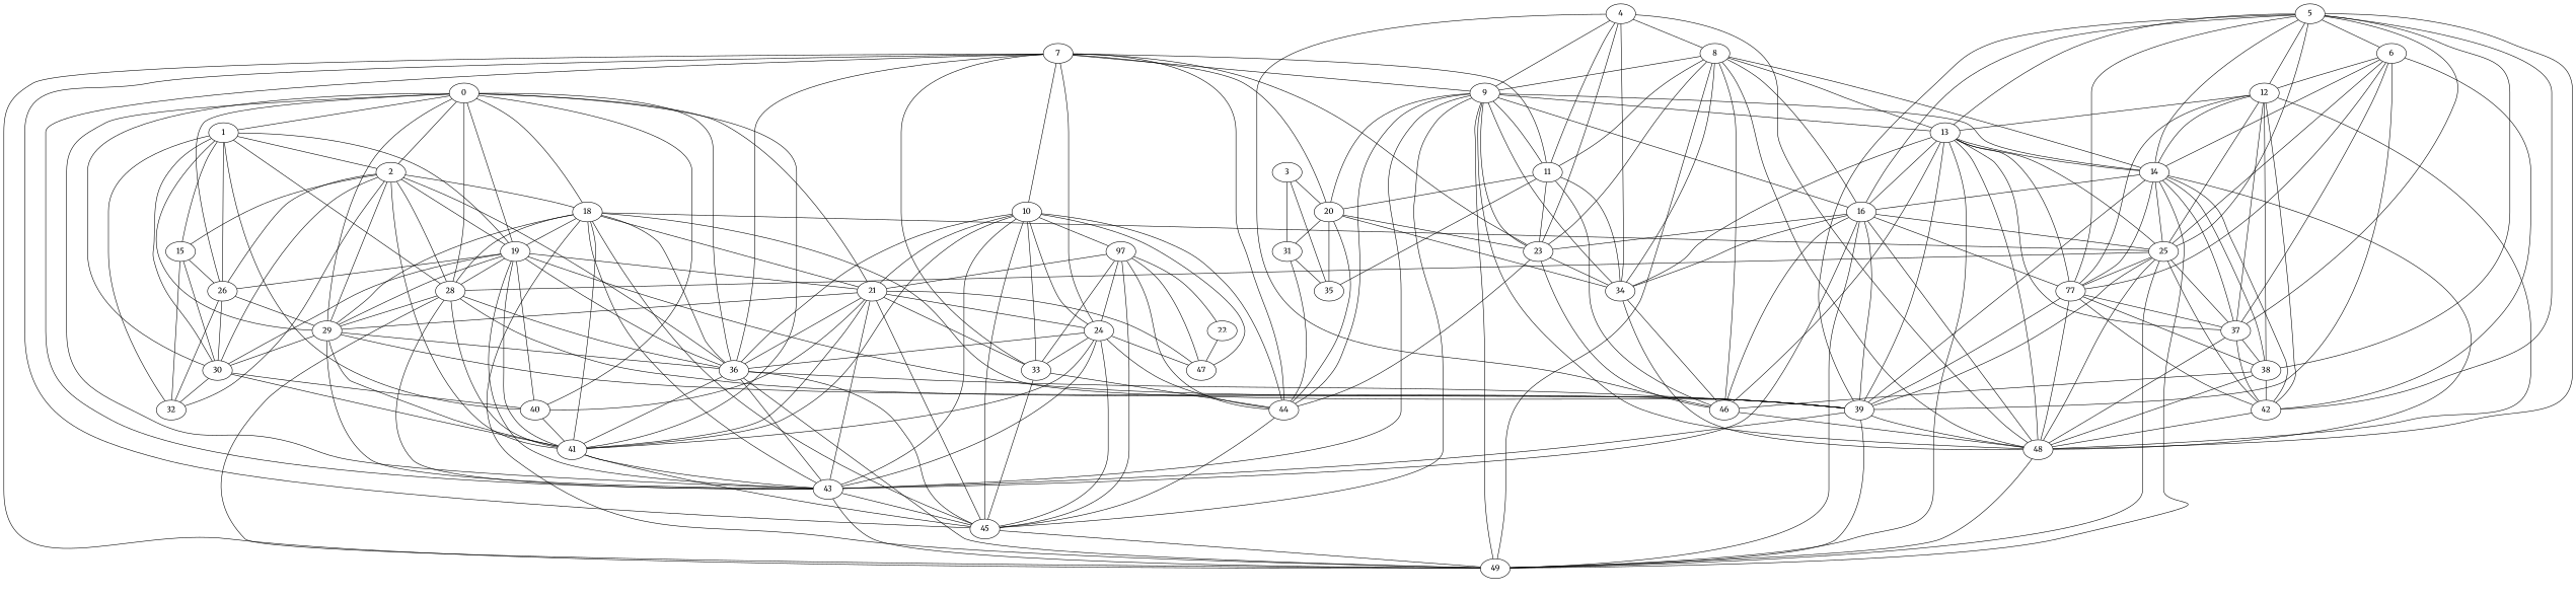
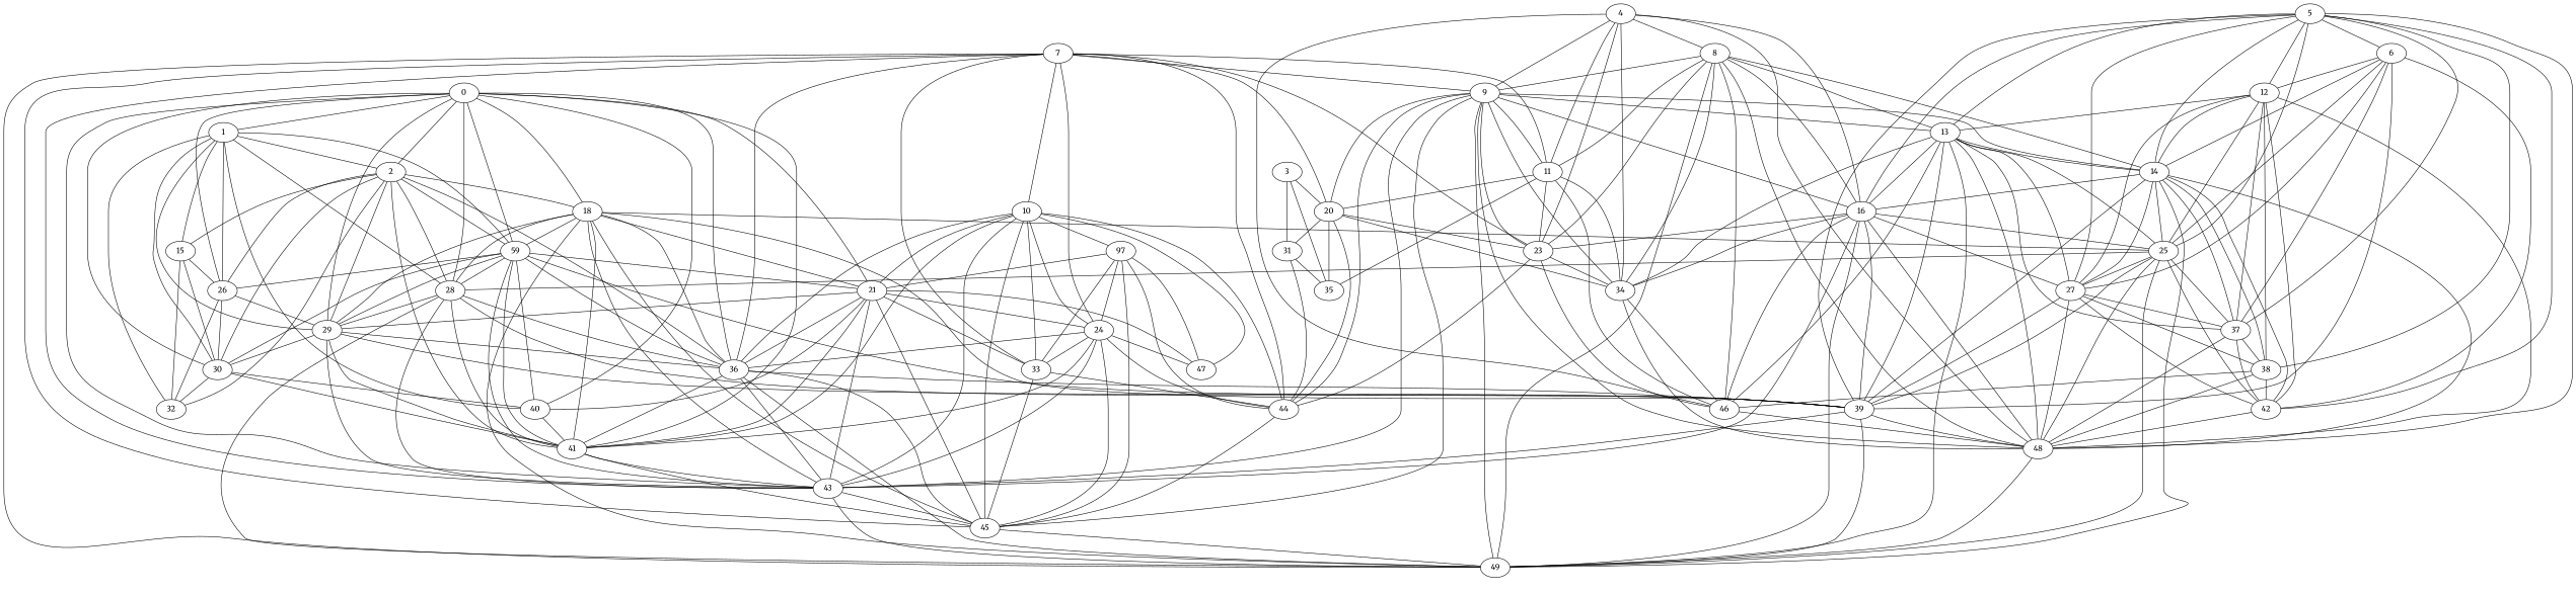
  strict graph {
    fontname=Merriweather
    node [fontname=Merriweather]
    edge [fontname=Merriweather]
    0
    1
    2
    18
-   19
+   19 [label=59]
    21
    26
    28
    29
    30
    36
    40
    41
    43
    15
    32
    25
    39
    45
    49
    24
    33
    47
    3
    20
    31
    35
    23
    34
    44
    4
    8
    9
    11
    16
    46
    48
    13
    14
-   27 [label=77]
+   27
    5
    6
    12
    37
    38
    42
    7
    10
    n49 [label=97]
-   22
    0 -- 1
    0 -- 2
    0 -- 18
    0 -- 19
    0 -- 21
    0 -- 26
    0 -- 28
    0 -- 29
    0 -- 30
    0 -- 36
    0 -- 40
    0 -- 41
    0 -- 43
    1 -- 2
    1 -- 19
    1 -- 26
    1 -- 28
    1 -- 29
    1 -- 30
    1 -- 40
    1 -- 15
    1 -- 32
    2 -- 18
    2 -- 19
    2 -- 26
    2 -- 28
    2 -- 29
    2 -- 30
    2 -- 36
    2 -- 41
    2 -- 15
    2 -- 32
    18 -- 19
    18 -- 21
    18 -- 28
    18 -- 29
    18 -- 36
    18 -- 41
    18 -- 43
    18 -- 25
    18 -- 39
    18 -- 45
    18 -- 49
    19 -- 21
    19 -- 26
    19 -- 28
    19 -- 29
    19 -- 30
    19 -- 36
    19 -- 40
    19 -- 41
    19 -- 43
    19 -- 39
    21 -- 29
    21 -- 36
    21 -- 40
    21 -- 41
    21 -- 43
    21 -- 45
    21 -- 24
    21 -- 33
    21 -- 47
    26 -- 29
    26 -- 30
    26 -- 32
    28 -- 29
    28 -- 36
    28 -- 41
    28 -- 43
    28 -- 39
    28 -- 49
    29 -- 30
    29 -- 36
    29 -- 41
    29 -- 43
    29 -- 39
    30 -- 40
    30 -- 41
    30 -- 32
    36 -- 41
    36 -- 43
    36 -- 39
    36 -- 45
    36 -- 49
    40 -- 41
    41 -- 43
    41 -- 45
    43 -- 45
    43 -- 49
    15 -- 26
    15 -- 30
    15 -- 32
    25 -- 28
    25 -- 39
    25 -- 49
    25 -- 48
    25 -- 27
    25 -- 37
    25 -- 42
    39 -- 43
    39 -- 49
    39 -- 48
    45 -- 49
    24 -- 36
    24 -- 41
    24 -- 43
    24 -- 45
    24 -- 33
    24 -- 47
    24 -- 44
    33 -- 45
    33 -- 44
    3 -- 20
    3 -- 31
    3 -- 35
    20 -- 31
    20 -- 35
    20 -- 23
    20 -- 34
    20 -- 44
    31 -- 35
    31 -- 44
    23 -- 34
    23 -- 44
    23 -- 46
    34 -- 46
    34 -- 48
    44 -- 45
    4 -- 23
    4 -- 34
    4 -- 8
    4 -- 9
    4 -- 11
+   4 -- 16
    4 -- 46
    4 -- 48
    8 -- 49
    8 -- 23
    8 -- 34
    8 -- 9
    8 -- 11
    8 -- 16
    8 -- 46
    8 -- 48
    8 -- 13
    8 -- 14
    9 -- 43
    9 -- 45
    9 -- 49
    9 -- 20
    9 -- 23
    9 -- 34
    9 -- 44
    9 -- 11
    9 -- 16
    9 -- 48
    9 -- 13
    9 -- 14
    11 -- 20
    11 -- 35
    11 -- 23
    11 -- 34
    11 -- 46
    16 -- 43
    16 -- 25
    16 -- 39
    16 -- 49
    16 -- 23
    16 -- 34
    16 -- 46
    16 -- 48
    16 -- 27
    46 -- 48
    48 -- 49
    13 -- 25
    13 -- 39
    13 -- 49
    13 -- 34
    13 -- 16
    13 -- 46
    13 -- 48
    13 -- 14
    13 -- 27
    13 -- 37
    14 -- 25
    14 -- 39
    14 -- 49
    14 -- 16
    14 -- 48
    14 -- 27
    14 -- 37
    14 -- 38
    14 -- 42
    27 -- 39
    27 -- 48
    27 -- 37
    27 -- 38
    27 -- 42
    5 -- 25
    5 -- 39
    5 -- 16
    5 -- 48
    5 -- 13
    5 -- 14
    5 -- 27
    5 -- 6
    5 -- 12
    5 -- 37
    5 -- 38
    5 -- 42
    6 -- 25
    6 -- 39
    6 -- 14
    6 -- 27
    6 -- 12
    6 -- 37
    6 -- 42
    12 -- 25
    12 -- 48
    12 -- 13
    12 -- 14
    12 -- 27
    12 -- 37
    12 -- 38
    12 -- 42
    37 -- 48
    37 -- 38
    37 -- 42
    38 -- 46
    38 -- 48
    38 -- 42
    42 -- 48
    7 -- 36
    7 -- 43
    7 -- 45
    7 -- 49
    7 -- 24
    7 -- 33
    7 -- 20
    7 -- 23
    7 -- 44
    7 -- 9
    7 -- 11
    7 -- 10
    10 -- 21
    10 -- 36
    10 -- 41
    10 -- 43
    10 -- 45
    10 -- 24
    10 -- 33
    10 -- 47
    10 -- 44
    10 -- n49
    n49 -- 21
    n49 -- 45
    n49 -- 24
    n49 -- 33
    n49 -- 47
    n49 -- 44
-   n49 -- 22
-   22 -- 47
  }
